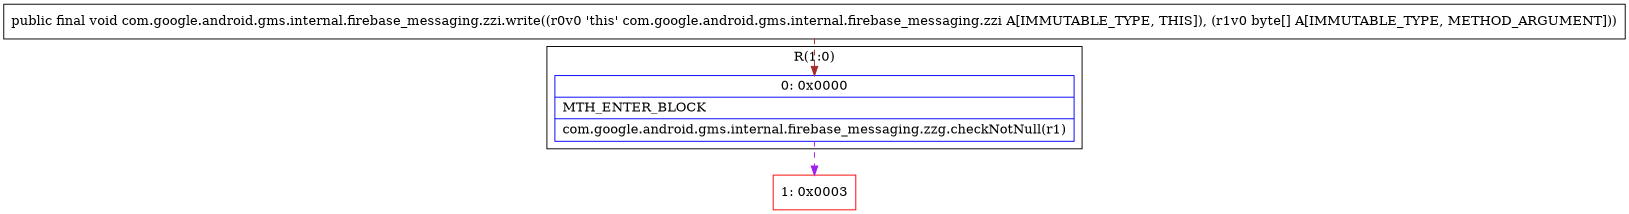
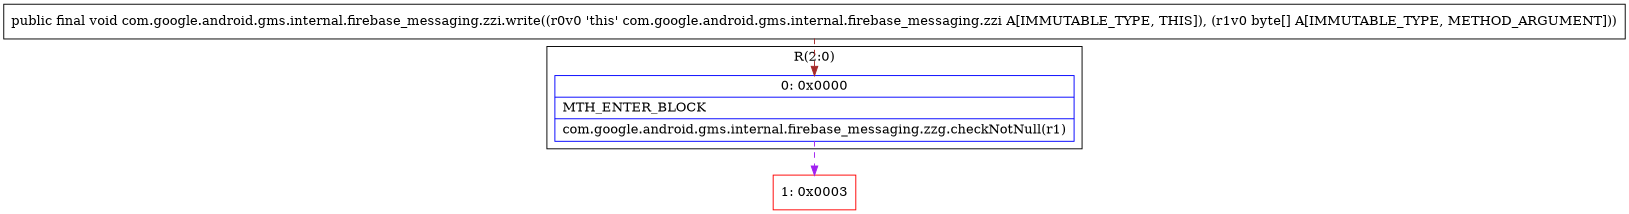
  digraph {
    node [shape=record]
    edge [style=dashed]
    n1 [color=blue label="{0\:\ 0x0000|MTH_ENTER_BLOCK\l|com.google.android.gms.internal.firebase_messaging.zzg.checkNotNull(r1)\l}"]
    n2 [color=red label="{1\:\ 0x0003}"]
    n3 [label="{public final void com.google.android.gms.internal.firebase_messaging.zzi.write((r0v0 'this' com.google.android.gms.internal.firebase_messaging.zzi A[IMMUTABLE_TYPE, THIS]), (r1v0 byte[] A[IMMUTABLE_TYPE, METHOD_ARGUMENT])) }"]
    subgraph cluster_1 {
-     label="R(1:0)"
+     label="R(2:0)"
      n1
    }
    n1 -> n2 [color=purple]
    n3 -> n1 [color=brown]
  }
